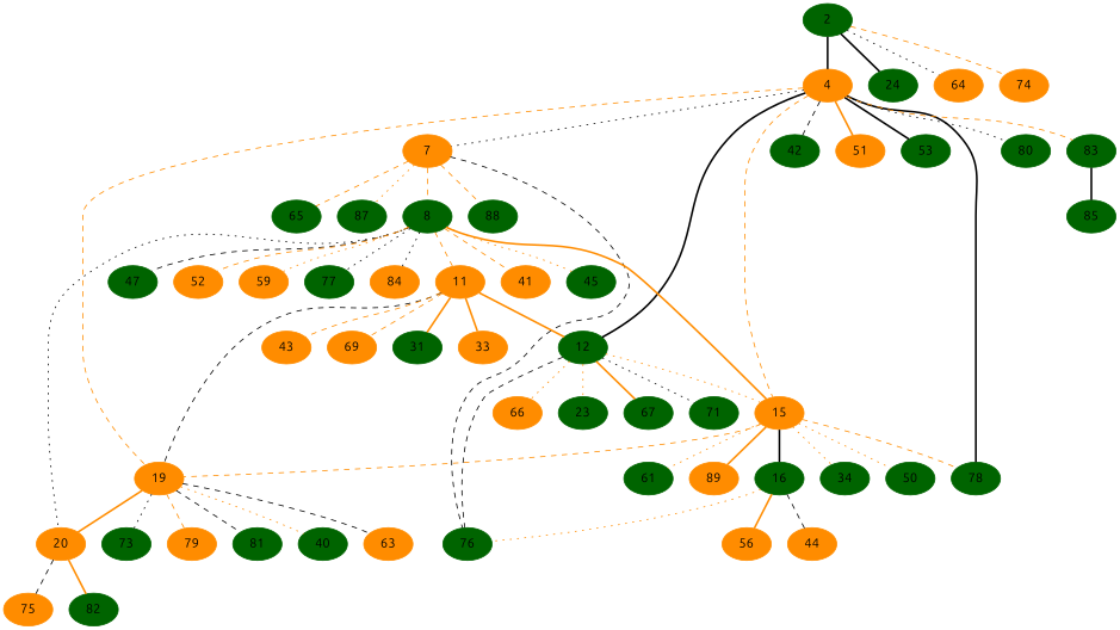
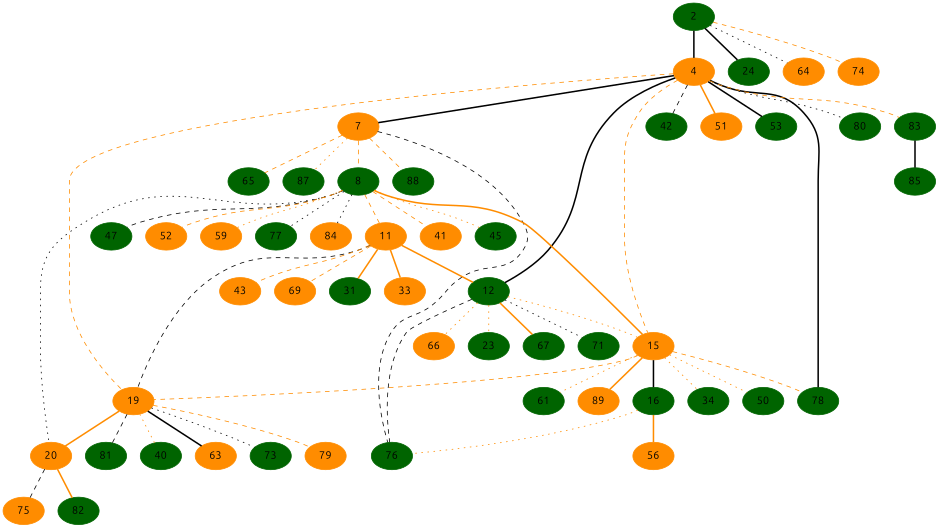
  graph {
    fontname=Ubuntu
    node [color=darkgreen fontname=Ubuntu style=filled]
    edge [color=darkorange fontname=Ubuntu style=dashed]
    2 [super="+1"]
    4 [color=darkorange super="+3"]
    24
    64 [color=darkorange]
    74 [color=darkorange super="+48+54"]
    7 [color=darkorange super="+6"]
    12 [super="+10"]
    15 [color=darkorange super="+13"]
    19 [color=darkorange super="+18"]
    42
    51 [color=darkorange]
    53
    78 [super="+68"]
    80
    83 [super="+58+70+72"]
    8 [super="+5"]
    65
    76 [super="+66"]
    87 [super="+26"]
    88
    23
    67
    71
    n24 [color=darkorange label=66 super="+35"]
    16 [super="+14"]
    34
    50
    61
    89 [color=darkorange]
    20 [color=darkorange super="+17"]
    40
    63 [color=darkorange]
    73 [super="+46"]
    79 [color=darkorange]
    81 [super="+38"]
    85
    11 [color=darkorange super="+9"]
    41 [color=darkorange]
    45
    47
    52 [color=darkorange]
    59 [color=darkorange]
    77
    84 [color=darkorange]
    31
    33 [color=darkorange]
    43 [color=darkorange]
    69 [color=darkorange super="+57"]
    75 [color=darkorange super="+22+60"]
    82 [super="+55+62"]
-   44 [color=darkorange]
    56 [color=darkorange super="+49"]
    2 -- 4 [color=black style=bold weight=4]
    2 -- 24 [color=black style=bold]
    2 -- 64 [color=black style=dotted]
    2 -- 74
-   4 -- 7 [color=black style=dotted]
+   4 -- 7 [color=black style=bold]
    4 -- 12 [color=black style=bold]
    4 -- 15
    4 -- 19
    4 -- 42 [color=black]
    4 -- 51 [style=bold]
    4 -- 53 [color=black style=bold]
    4 -- 78 [color=black style=bold]
    4 -- 80 [color=black style=dotted]
    4 -- 83
    7 -- 8 [weight=4]
    7 -- 65
    7 -- 76 [color=black]
    7 -- 87 [style=dotted]
    7 -- 88
    12 -- 15 [style=dotted]
    12 -- 76 [color=black]
    12 -- 23 [style=dotted]
    12 -- 67 [style=bold]
    12 -- 71 [color=black style=dotted]
    12 -- n24 [style=dotted]
    15 -- 19
    15 -- 78
    15 -- 16 [color=black style=bold weight=4]
    15 -- 34 [style=dotted]
    15 -- 50 [style=dotted]
    15 -- 61 [style=dotted]
    15 -- 89 [style=bold]
    19 -- 20 [style=bold weight=4]
    19 -- 40 [style=dotted]
-   19 -- 63 [color=black]
+   19 -- 63 [color=black style=bold]
    19 -- 73 [color=black style=dotted]
    19 -- 79
    19 -- 81 [color=black]
    83 -- 85 [color=black style=bold]
    8 -- 15 [style=bold]
    8 -- 20 [color=black style=dotted]
    8 -- 11
    8 -- 41
    8 -- 45 [style=dotted]
    8 -- 47 [color=black]
    8 -- 52
    8 -- 59 [style=dotted]
    8 -- 77 [color=black style=dotted]
    8 -- 84 [color=black style=dotted]
    16 -- 76 [style=dotted]
-   16 -- 44 [color=black]
    16 -- 56 [style=bold]
    20 -- 75 [color=black]
    20 -- 82 [style=bold]
    11 -- 12 [style=bold weight=4]
    11 -- 19 [color=black]
    11 -- 31 [style=bold]
    11 -- 33 [style=bold]
    11 -- 43
    11 -- 69
  }
